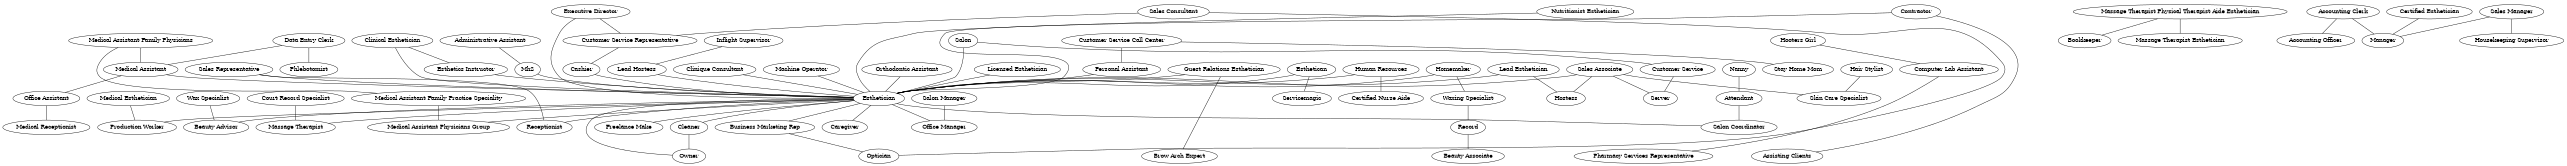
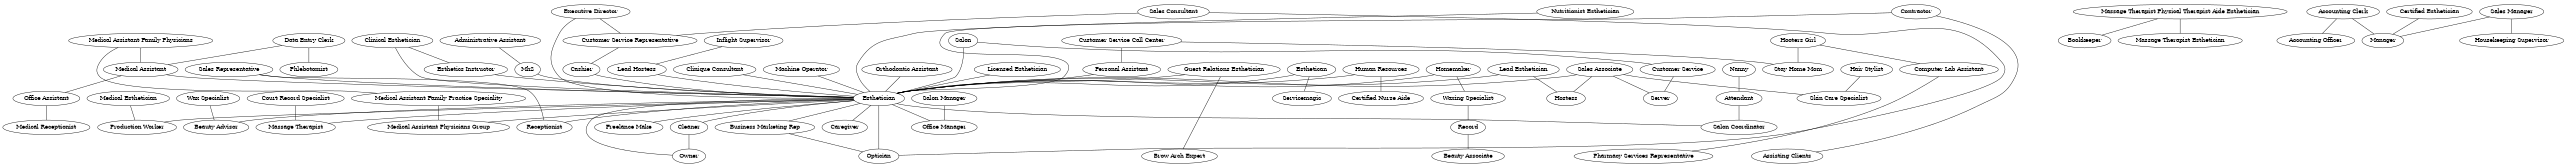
  strict graph {
    edge [weight=1.0]
    "Inflight Supervisor"
    "Lead Hostess"
    Esthetician
    "Production Worker"
    "Beauty Advisor"
    "Massage Therapist"
    Receptionist
    "Salon Coordinator"
    "Medical Assistant Physicians Group"
    Cleaner
    "Freelance Make"
    "Business Marketing Rep"
    "Office Manager"
    Owner
    Optician
    Caregiver
    "Nutritionist Esthetician"
    "Orthodontic Assistant"
    "Massage Therapist Physical Therapist Aide Esthetician"
    Bookkeeper
    "Massage Therapist Esthetician"
    "Medical Esthetician"
    "Guest Relations Esthetician"
    "Brow Arch Expert"
    "Medical Assistant Family Physicians"
    "Medical Assistant Family Practice Speciality"
    "Medical Assistant"
    "Office Assistant"
    "Medical Receptionist"
    "Customer Service Call Center"
    "Personal Assistant"
    "Stay Home Mom"
    "Sales Consultant"
    "Customer Service Representative"
    Cashier
    "Clinical Esthetician"
    "Esthetics Instructor"
    "Licensed Esthetician"
    Contractor
    "Assisting Clients"
    "Accounting Clerk"
    "Accounting Officer"
    Manager
    "Executive Director"
    "Administrative Assistant"
    Mh2
    "Sales Manager"
    "Housekeeping Supervisor"
    "Sales Associate"
    Server
    Hostess
    "Skin Care Specialist"
    "Certified Esthetician"
    "Clinique Consultant"
    "Wax Specialist"
    "Data Entry Clerk"
    Phlebotomist
    "Court Record Specialist"
    "Sales Representative"
    "Hooters Girl"
    "Computer Lab Assistant"
    "Pharmacy Services Representative"
    "Hair Stylist"
    "Lead Esthetician"
    Nanny
    Attendant
    Homemaker
    "Waxing Specialist"
    n69 [label=Record]
    "Beauty Associate"
    Esthetican
    Servicemagic
    "Machine Operator"
    "Human Resources"
    "Certified Nurse Aide"
    n76 [label=Salon]
    "Customer Service"
    "Salon Manager"
    "Inflight Supervisor" -- "Lead Hostess" [weight=5.58630136986]
    "Lead Hostess" -- Esthetician [weight=0.832876712329]
    Esthetician -- "Production Worker"
    Esthetician -- "Beauty Advisor"
    Esthetician -- "Massage Therapist" [weight=0.654626108997]
    Esthetician -- Receptionist
    Esthetician -- "Salon Coordinator" [weight=0.915068493151]
    Esthetician -- "Medical Assistant Physicians Group" [weight=0.413698630137]
    Esthetician -- Cleaner
    Esthetician -- "Freelance Make" [weight=1.00273972603]
    Esthetician -- "Business Marketing Rep"
    Esthetician -- "Office Manager"
    Esthetician -- Owner
+   Esthetician -- Optician [weight=8.41917808219]
    Esthetician -- Caregiver
    Cleaner -- Owner [weight=5.00273972603]
    "Business Marketing Rep" -- Optician
    "Nutritionist Esthetician" -- Esthetician [weight=0.923287671233]
    "Orthodontic Assistant" -- Esthetician [weight=1.24931506849]
    "Massage Therapist Physical Therapist Aide Esthetician" -- Bookkeeper [weight=2.0]
    "Massage Therapist Physical Therapist Aide Esthetician" -- "Massage Therapist Esthetician" [weight=11.0082191781]
    "Medical Esthetician" -- "Production Worker"
    "Guest Relations Esthetician" -- Esthetician
    "Guest Relations Esthetician" -- "Brow Arch Expert" [weight=0]
    "Medical Assistant Family Physicians" -- "Medical Assistant Family Practice Speciality" [weight=1.00273972603]
    "Medical Assistant Family Physicians" -- "Medical Assistant" [weight=2.0]
    "Medical Assistant Family Practice Speciality" -- "Medical Assistant Physicians Group" [weight=5.00273972603]
    "Medical Assistant" -- Esthetician [weight=1.07671232877]
    "Medical Assistant" -- "Office Assistant" [weight=1.00273972603]
    "Office Assistant" -- "Medical Receptionist" [weight=1.50136986301]
    "Customer Service Call Center" -- "Personal Assistant" [weight=1.25205479452]
    "Customer Service Call Center" -- "Stay Home Mom" [weight=0.671232876712]
    "Personal Assistant" -- Esthetician [weight=0.33698630137]
    "Sales Consultant" -- Optician [weight=0.498630136986]
    "Sales Consultant" -- "Customer Service Representative" [weight=0.580821917808]
    "Customer Service Representative" -- Cashier [weight=0.419178082192]
    Cashier -- Esthetician [weight=0.161643835616]
    "Clinical Esthetician" -- Esthetician [weight=1.00273972603]
    "Clinical Esthetician" -- "Esthetics Instructor" [weight=0]
    "Esthetics Instructor" -- Esthetician [weight=3.00273972603]
    "Licensed Esthetician" -- Esthetician
    Contractor -- Esthetician [weight=0.580821917808]
    Contractor -- "Assisting Clients" [weight=0.501369863014]
    "Accounting Clerk" -- "Accounting Officer" [weight=2.00273972603]
    "Accounting Clerk" -- Manager [weight=3.91780821918]
    "Executive Director" -- Esthetician
    "Executive Director" -- "Customer Service Representative"
    "Administrative Assistant" -- Mh2
    Mh2 -- Esthetician
    "Sales Manager" -- Manager
    "Sales Manager" -- "Housekeeping Supervisor"
    "Sales Associate" -- Esthetician
    "Sales Associate" -- Server
    "Sales Associate" -- Hostess
    "Sales Associate" -- "Skin Care Specialist"
    "Certified Esthetician" -- Manager [weight=0.167123287671]
    "Clinique Consultant" -- Esthetician
    "Wax Specialist" -- "Beauty Advisor"
    "Data Entry Clerk" -- "Medical Assistant" [weight=0.0]
    "Data Entry Clerk" -- Phlebotomist [weight=4.00273972603]
    "Court Record Specialist" -- "Massage Therapist"
    "Sales Representative" -- Esthetician
    "Sales Representative" -- Receptionist
+   "Hooters Girl" -- "Stay Home Mom" [weight=2.33424657534]
    "Hooters Girl" -- "Computer Lab Assistant" [weight=1.83561643836]
    "Computer Lab Assistant" -- "Pharmacy Services Representative" [weight=0.671232876712]
    "Hair Stylist" -- "Skin Care Specialist"
    "Lead Esthetician" -- Esthetician [weight=2.07671232877]
    "Lead Esthetician" -- Hostess
    Nanny -- Attendant [weight=2.91780821918]
    Attendant -- "Salon Coordinator" [weight=3.49863013699]
    Homemaker -- Esthetician
    Homemaker -- "Waxing Specialist"
    "Waxing Specialist" -- n69
    n69 -- "Beauty Associate"
    Esthetican -- Esthetician
    Esthetican -- Servicemagic
    "Machine Operator" -- Esthetician
    "Human Resources" -- Esthetician [weight=2.00273972603]
    "Human Resources" -- "Certified Nurse Aide"
    n76 -- Esthetician [weight=1.08219178082]
    n76 -- "Customer Service" [weight=0.832876712329]
    "Customer Service" -- Server [weight=1.58082191781]
    "Salon Manager" -- "Office Manager" [weight=6.00547945205]
  }
